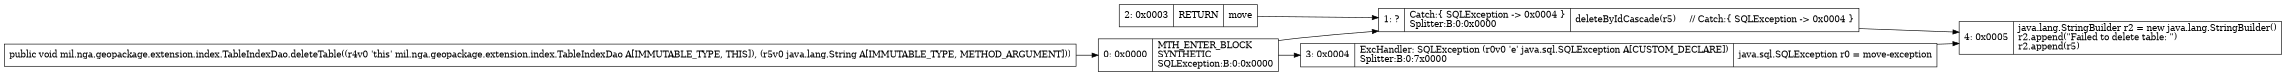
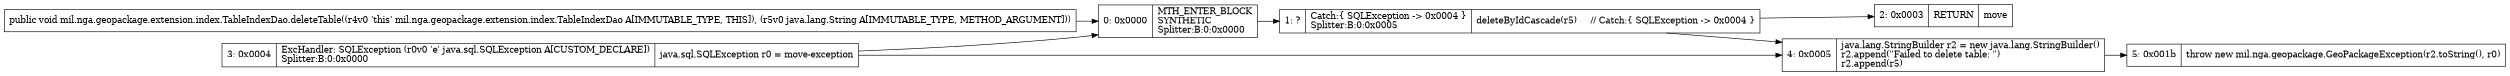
  digraph {
    rankdir=LR
    node [shape=record]
-   n1 [label="{0\:\ 0x0000|MTH_ENTER_BLOCK\lSYNTHETIC\lSQLException:B:0:0x0000\l}"]
-   n2 [label="{1\:\ ?|Catch:\{ SQLException \-\> 0x0004 \}\lSplitter:B:0:0x0000\l|deleteByIdCascade(r5)     \/\/ Catch:\{ SQLException \-\> 0x0004 \}\l}"]
-   n3 [label="{3\:\ 0x0004|ExcHandler: SQLException (r0v0 'e' java.sql.SQLException A[CUSTOM_DECLARE])\lSplitter:B:0:7x0000\l|java.sql.SQLException r0 = move\-exception\l}"]
+   n1 [label="{0\:\ 0x0000|MTH_ENTER_BLOCK\lSYNTHETIC\lSplitter:B:0:0x0000\l}"]
+   n2 [label="{1\:\ ?|Catch:\{ SQLException \-\> 0x0004 \}\lSplitter:B:0:0x0005\l|deleteByIdCascade(r5)     \/\/ Catch:\{ SQLException \-\> 0x0004 \}\l}"]
+   n3 [label="{3\:\ 0x0004|ExcHandler: SQLException (r0v0 'e' java.sql.SQLException A[CUSTOM_DECLARE])\lSplitter:B:0:0x0000\l|java.sql.SQLException r0 = move\-exception\l}"]
    n4 [label="{2\:\ 0x0003|RETURN\l|move\l}"]
    n5 [label="{4\:\ 0x0005|java.lang.StringBuilder r2 = new java.lang.StringBuilder()\lr2.append(\"Failed to delete table: \")\lr2.append(r5)\l}"]
+   n6 [label="{5\:\ 0x001b|throw new mil.nga.geopackage.GeoPackageException(r2.toString(), r0)\l}"]
    n7 [label="{public void mil.nga.geopackage.extension.index.TableIndexDao.deleteTable((r4v0 'this' mil.nga.geopackage.extension.index.TableIndexDao A[IMMUTABLE_TYPE, THIS]), (r5v0 java.lang.String A[IMMUTABLE_TYPE, METHOD_ARGUMENT])) }"]
    n1 -> n2
-   n1 -> n3
-   n4 -> n2
+   n3 -> n1
+   n2 -> n4
    n2 -> n5
    n3 -> n5
+   n5 -> n6
    n7 -> n1
  }
